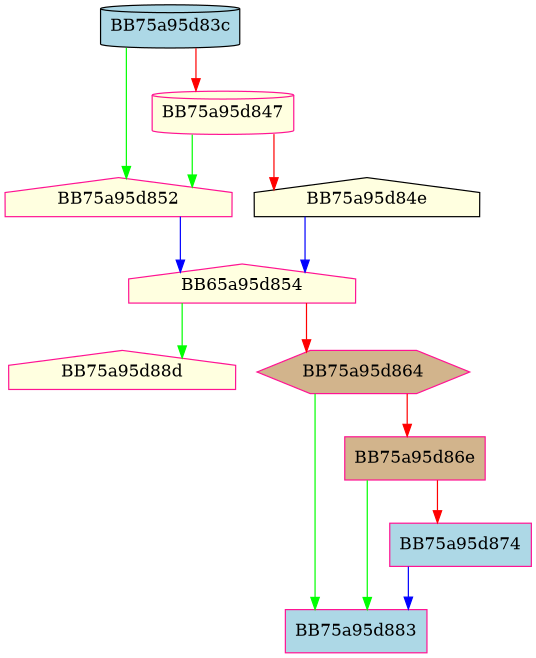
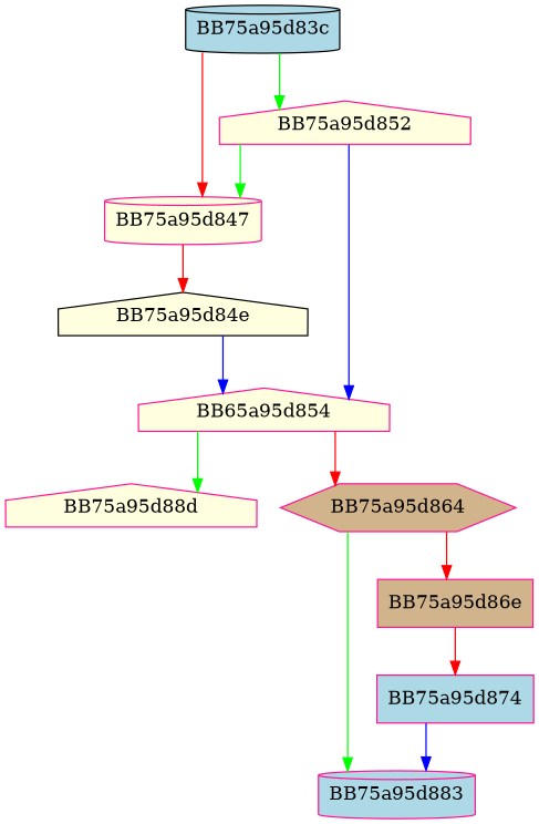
  digraph {
    splines=ortho
    node [color=deeppink fillcolor=lightyellow shape=house style=filled]
    edge [color=green]
    BB75a95d83c [color=black fillcolor=lightblue shape=cylinder]
    BB75a95d852
    BB75a95d847 [shape=cylinder]
    n4 [label=BB65a95d854]
    BB75a95d84e [color=black]
    BB75a95d88d
    BB75a95d864 [fillcolor=tan shape=hexagon]
-   BB75a95d883 [fillcolor=lightblue shape=box]
+   BB75a95d883 [fillcolor=lightblue shape=cylinder]
    BB75a95d86e [fillcolor=tan shape=box]
    BB75a95d874 [fillcolor=lightblue shape=box]
    BB75a95d83c -> BB75a95d852
    BB75a95d83c -> BB75a95d847 [color=red]
    BB75a95d852 -> n4 [color=blue]
-   BB75a95d847 -> BB75a95d852
+   BB75a95d852 -> BB75a95d847
    BB75a95d847 -> BB75a95d84e [color=red]
    n4 -> BB75a95d88d
    n4 -> BB75a95d864 [color=red]
    BB75a95d84e -> n4 [color=blue]
    BB75a95d864 -> BB75a95d883
    BB75a95d864 -> BB75a95d86e [color=red]
-   BB75a95d86e -> BB75a95d883
    BB75a95d86e -> BB75a95d874 [color=red]
    BB75a95d874 -> BB75a95d883 [color=blue]
  }
